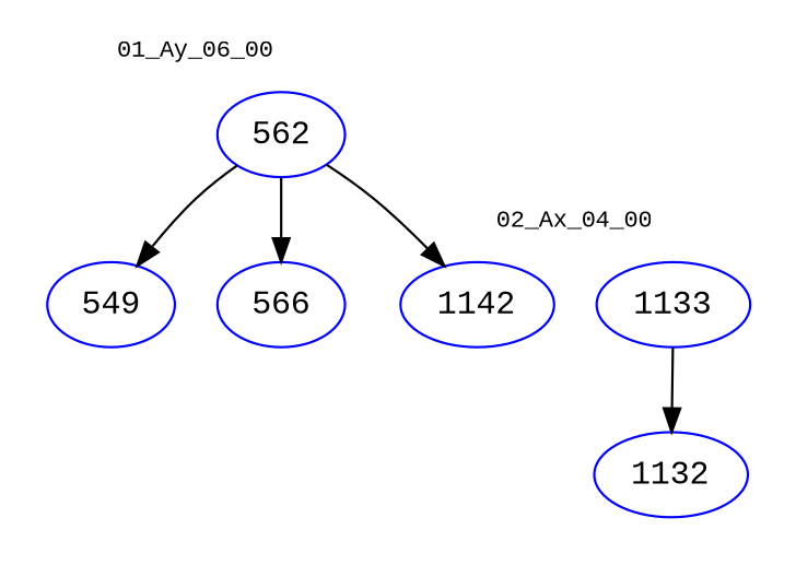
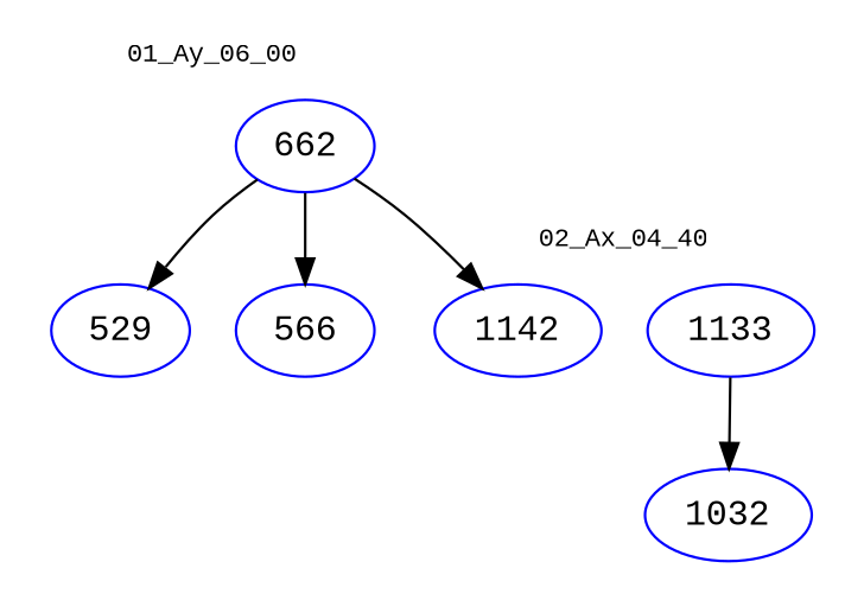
  digraph {
    fontname="Liberation Mono"
    node [color=blue fontname="Liberation Mono"]
    edge [color=black fontname="Liberation Mono"]
    n1 [label=1133]
-   n2 [label=1132]
+   n2 [label=1032]
    n3 [label=1142]
-   n4 [label=562]
-   n5 [label=549]
+   n4 [label=662]
+   n5 [label=529]
    n6 [label=566]
    subgraph cluster_1 {
      color=white
      fontsize=10
-     label="02_Ax_04_00"
+     label="02_Ax_04_40"
      n1
      n2
      n3
    }
    subgraph cluster_2 {
      color=white
      fontsize=10
      label="01_Ay_06_00"
      n4
      n5
      n6
    }
    n1 -> n2
    n4 -> n3
    n4 -> n5
    n4 -> n6
  }
